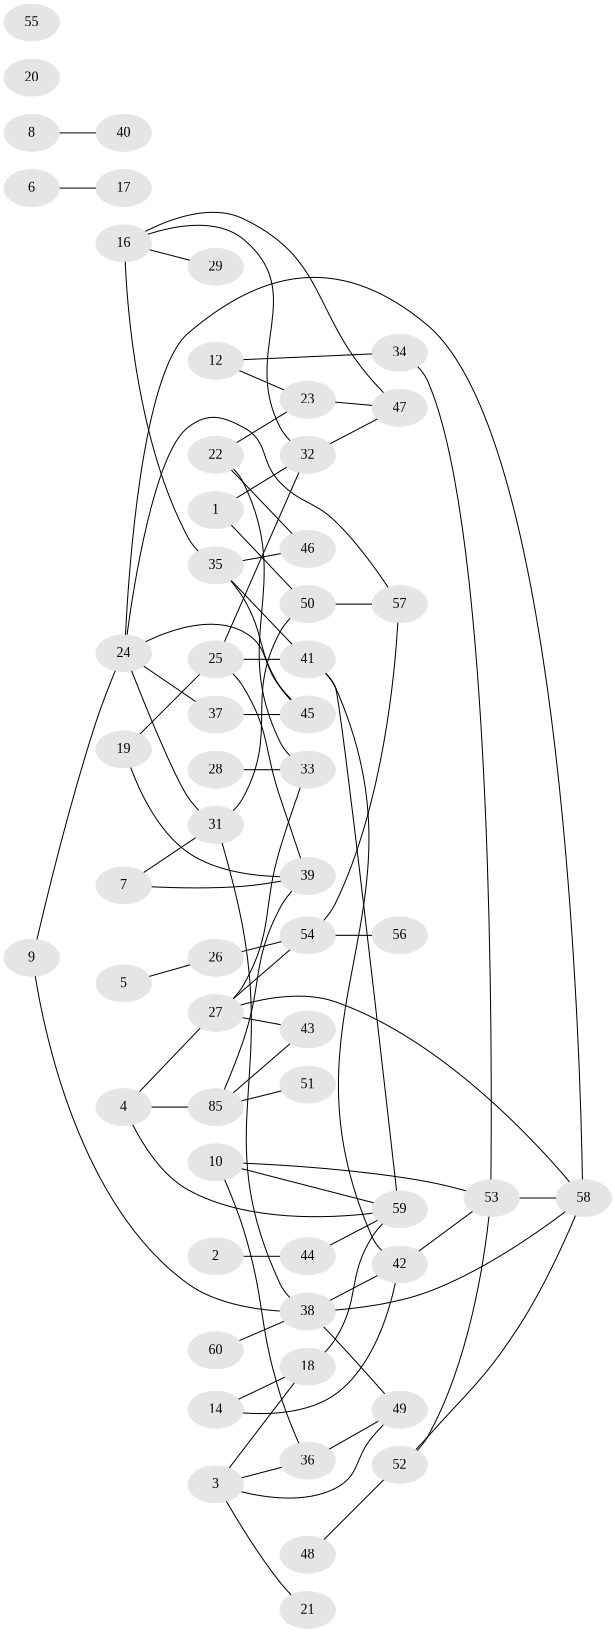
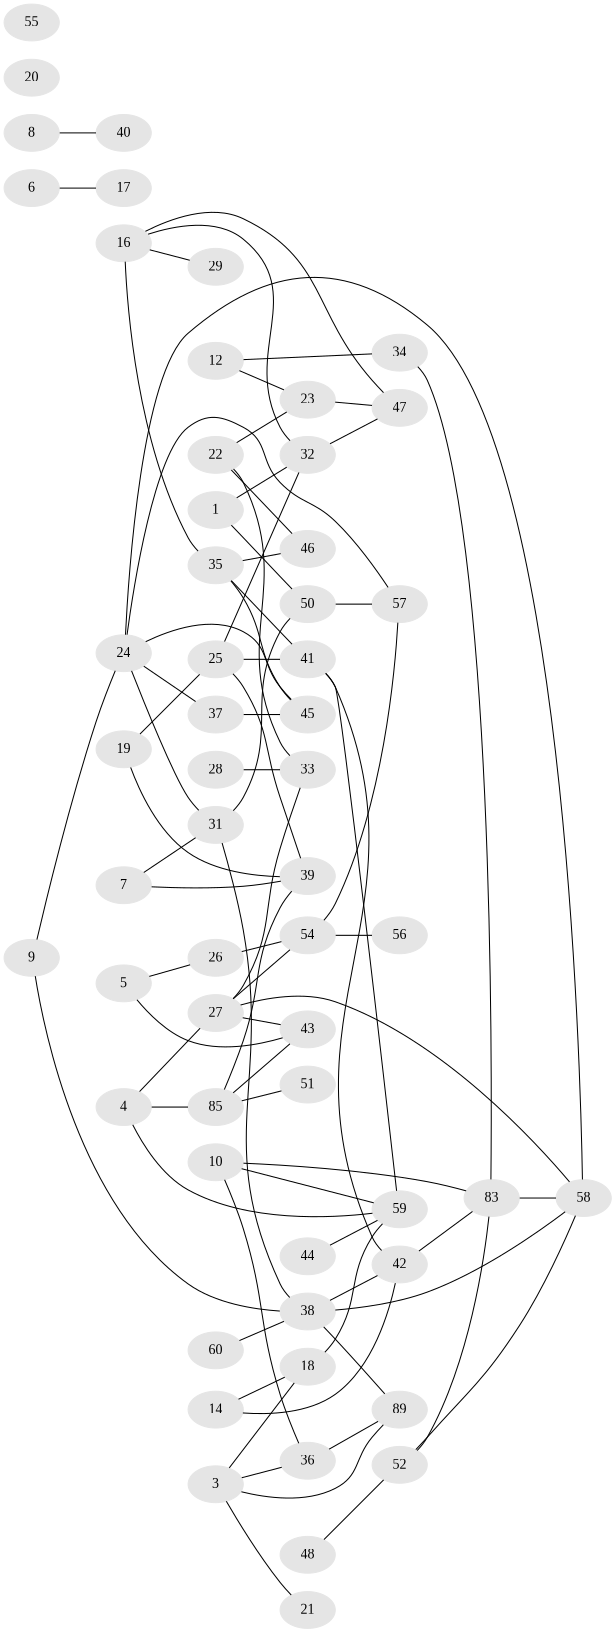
  graph {
    fontname="Liberation Serif"
    rankdir=LR
    node [color=gray90 fontname="Liberation Serif" style=filled]
    edge [fontname="Liberation Serif"]
    1
    32
    50
    47
-   2
    44
    59
    3
    18
    21
    36
-   49
+   49 [label=89]
    n13 [label=85]
    4
    27
    43
    39
    51
    58
    54
    33
    5
    26
    6
    17
    7
    31
    38
    8
    40
    9
    24
    45
    57
    37
    42
    10
-   53
+   53 [label=83]
    12
    23
    34
    28
    14
    16
    29
    35
    46
    41
    56
    19
    25
    20
    22
    n54 [label=60]
    48
    52
    55
    1 -- 32
    1 -- 50
    32 -- 47
    50 -- 57
-   2 -- 44
    44 -- 59
    3 -- 18
    3 -- 21
    3 -- 36
    3 -- 49
    18 -- 59
    36 -- 49
    n13 -- 43
    n13 -- 39
    n13 -- 51
    4 -- 59
    4 -- n13
    4 -- 27
    27 -- 43
    27 -- 58
    27 -- 54
    27 -- 33
    54 -- 57
    54 -- 56
+   5 -- 43
    5 -- 26
    26 -- 54
    6 -- 17
    7 -- 39
    7 -- 31
    31 -- 50
    31 -- 38
    38 -- 49
    38 -- 58
    38 -- 42
    8 -- 40
    9 -- 38
    9 -- 24
    24 -- 58
    24 -- 31
    24 -- 45
    24 -- 57
    24 -- 37
    37 -- 45
    42 -- 53
    10 -- 59
    10 -- 36
    10 -- 53
    53 -- 58
    12 -- 23
    12 -- 34
    23 -- 47
    34 -- 53
    28 -- 33
    14 -- 18
    14 -- 42
    16 -- 32
    16 -- 47
    16 -- 29
    16 -- 35
    35 -- 45
    35 -- 46
    35 -- 41
    41 -- 59
    41 -- 42
    19 -- 39
    19 -- 25
    25 -- 32
    25 -- 39
    25 -- 41
    22 -- 33
    22 -- 23
    22 -- 46
    n54 -- 38
    48 -- 52
    52 -- 58
    52 -- 53
  }
